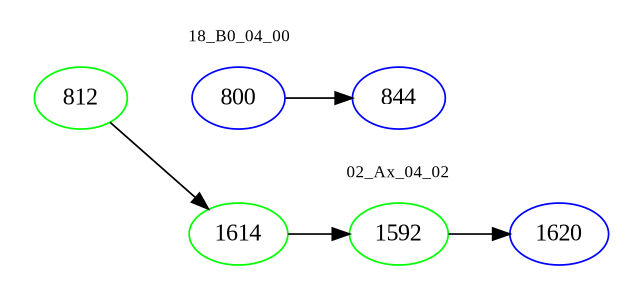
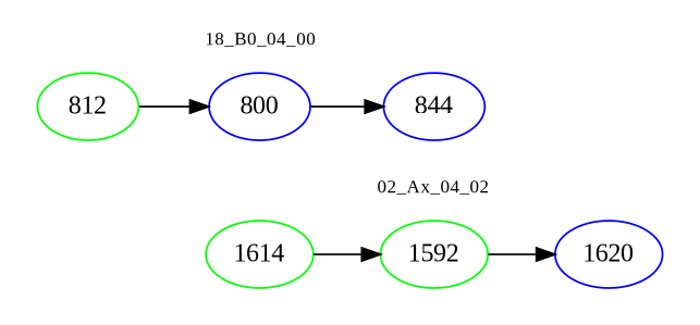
  digraph {
    fontname="Liberation Serif"
    rankdir=LR
    node [color=green fontname="Liberation Serif"]
    edge [color=black fontname="Liberation Serif"]
    n1 [label=1614]
    n2 [label=1592]
    n3 [color=blue label=1620]
    n4 [label=812]
    n5 [color=blue label=800]
    n6 [color=blue label=844]
    subgraph cluster_1 {
      color=white
      fontsize=10
      label="02_Ax_04_02"
      n1
      n2
      n3
    }
    subgraph cluster_2 {
      color=white
      fontsize=10
      label="18_B0_04_00"
      n4
      n5
      n6
    }
    n1 -> n2
    n2 -> n3
-   n4 -> n1
+   n4 -> n5
    n5 -> n6
  }
